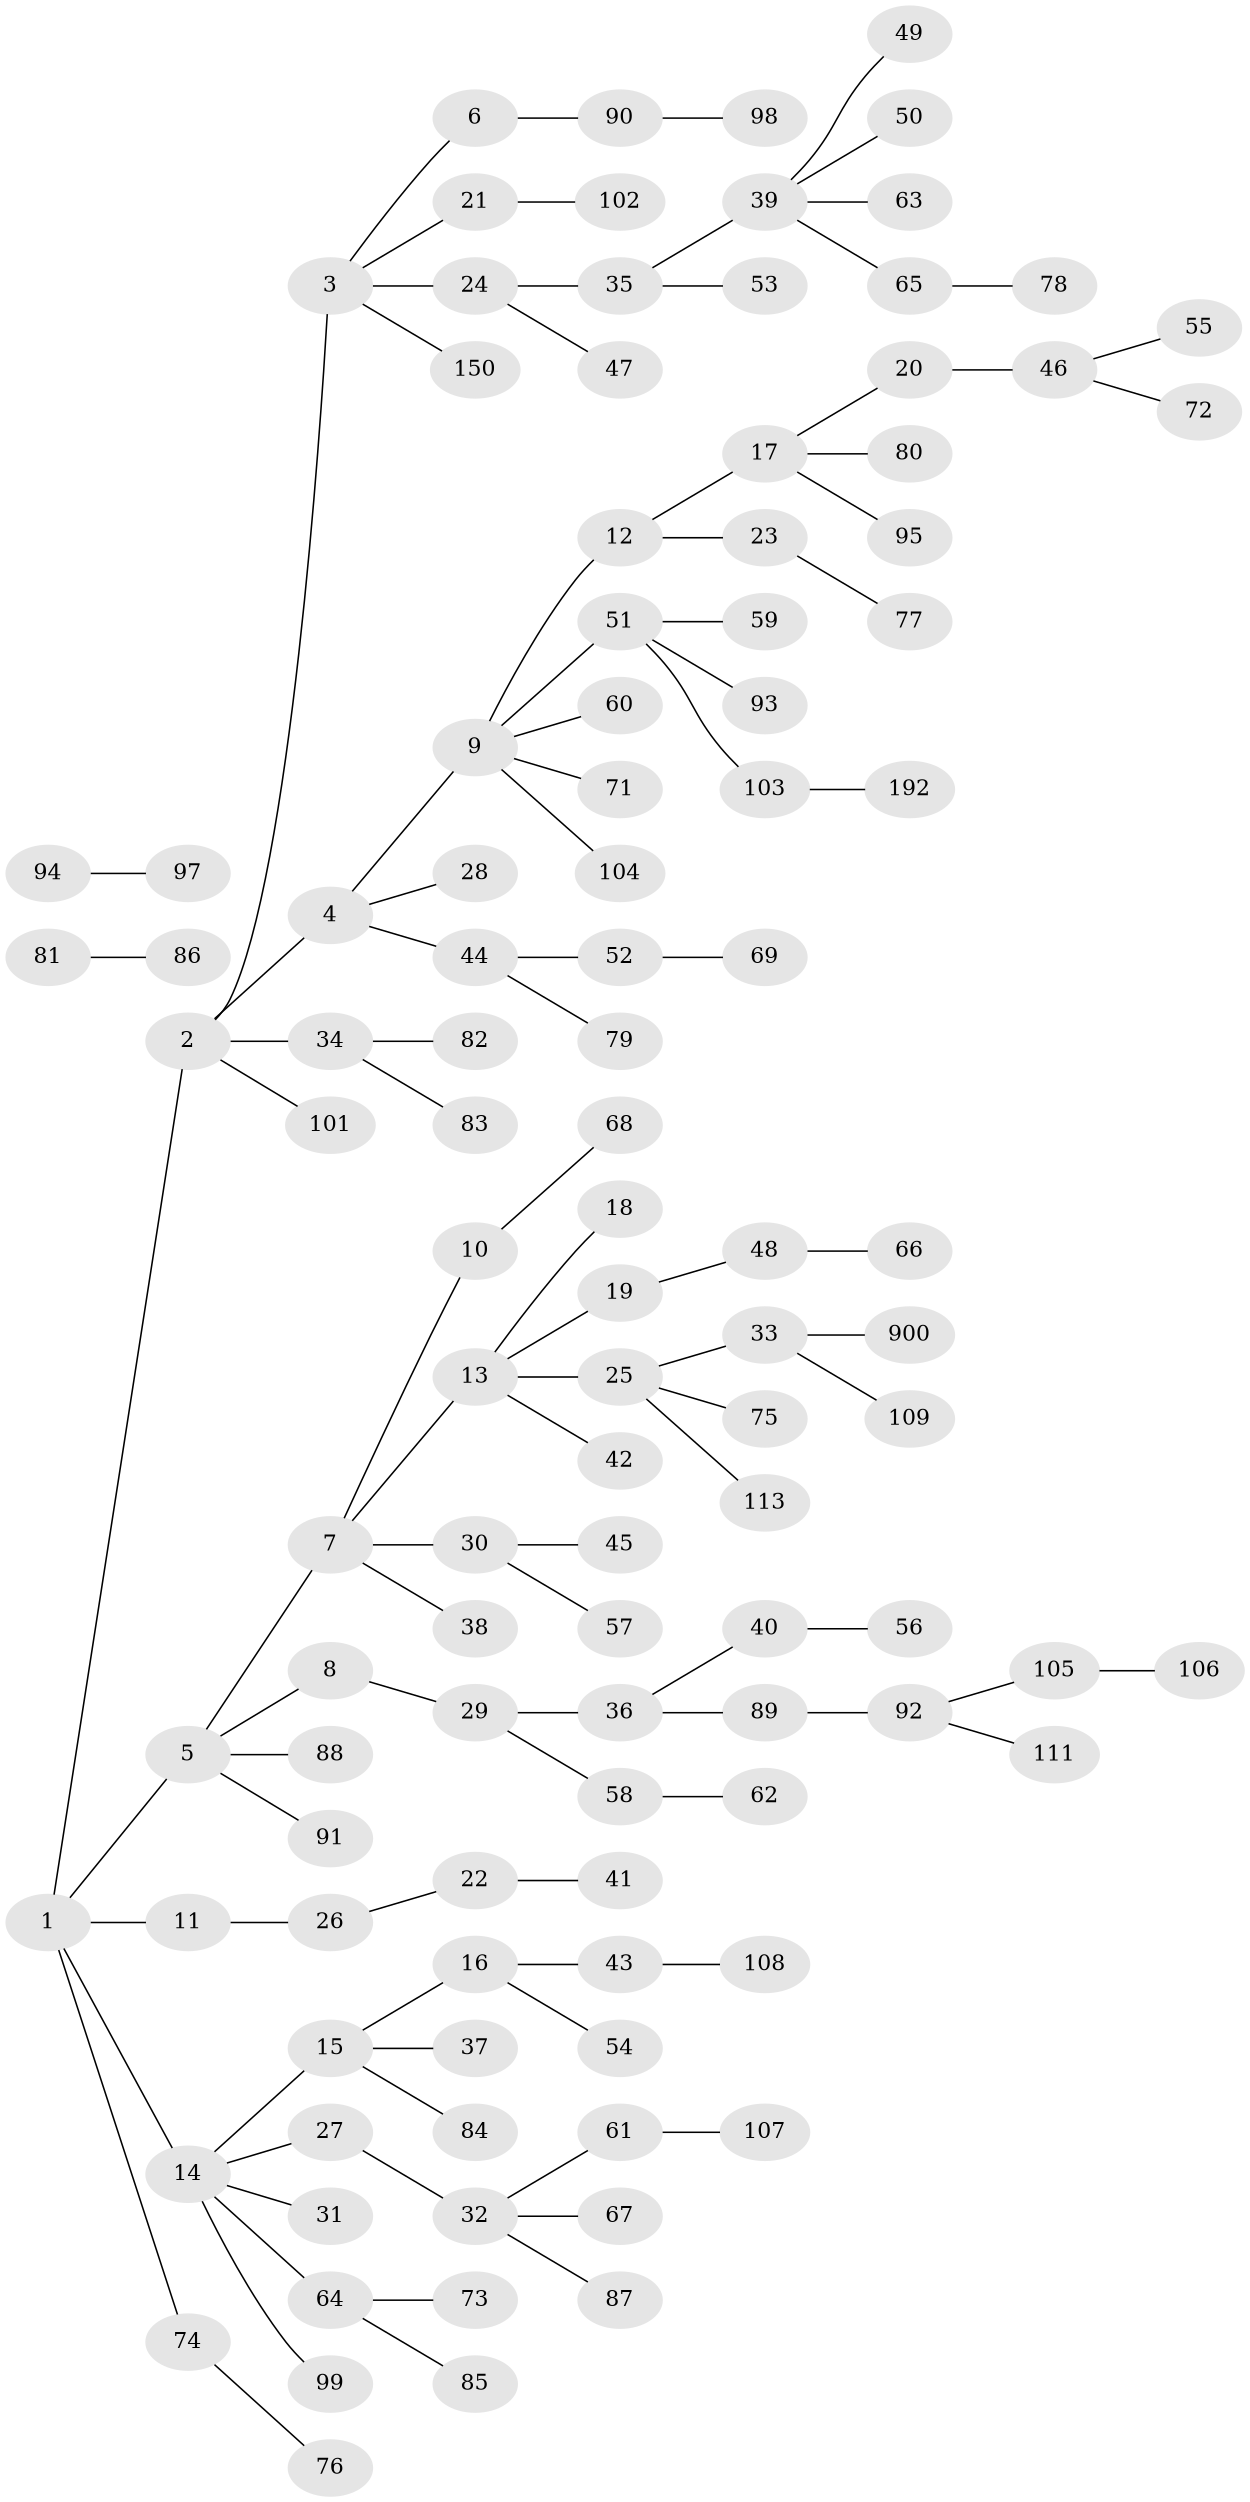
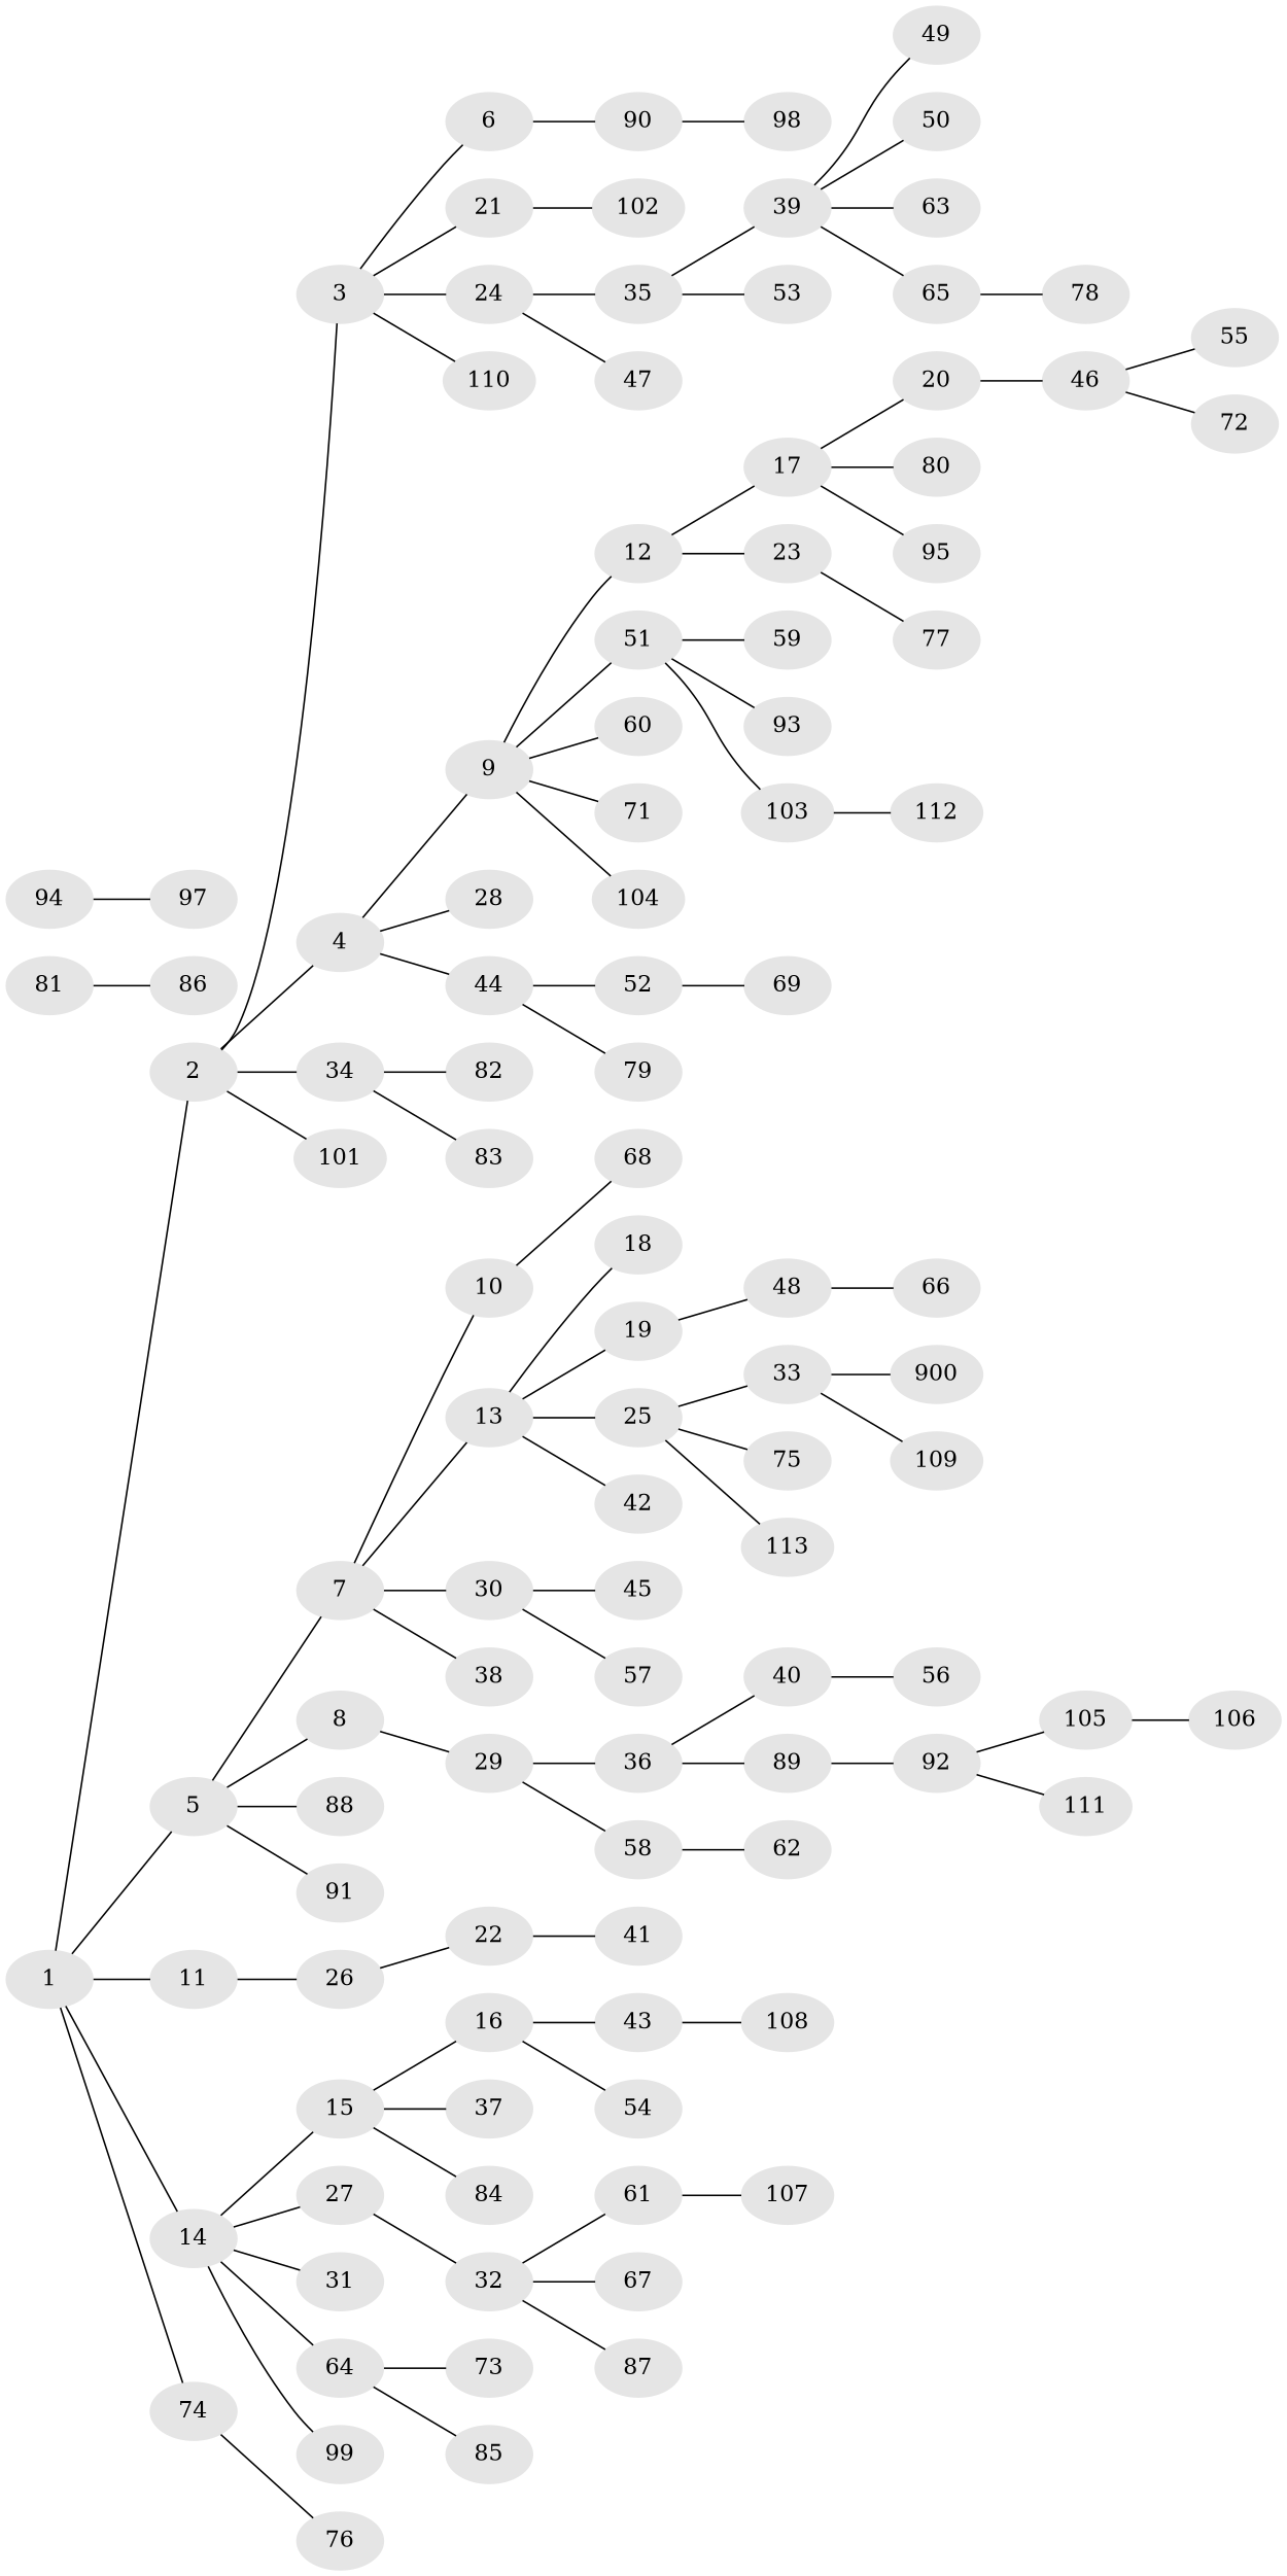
  graph {
    rankdir=LR
    node [color=gray90 style=filled]
    1
    2
    5
    11
    14
    74
    3
    4
    34
    101
    7
    8
    88
    91
    26
    15
    27
    31
    64
    99
    76
    6
    21
    24
-   110 [label=150]
+   110
    9
    28
    44
    82
    83
    90
    102
    35
    47
    12
    51
    60
    71
    104
    52
    79
    10
    13
    30
    38
    29
    98
    68
    18
    19
    25
    42
    45
    57
    36
    58
    17
    23
    59
    93
    103
    22
    41
    20
    80
    95
    77
    48
    33
    75
    113
    16
    37
    84
    32
    73
    85
    43
    54
    108
    46
    66
    55
    72
    39
    53
    n87 [label=900]
    109
    61
    67
    87
    40
    89
    62
    107
    49
    50
    63
    65
    56
    92
    78
    69
-   112 [label=192]
+   112
    81
    86
    94
    97
    105
    111
    106
    1 -- 2
    1 -- 5
    1 -- 11
    1 -- 14
    1 -- 74
    2 -- 3
    2 -- 4
    2 -- 34
    2 -- 101
    5 -- 7
    5 -- 8
    5 -- 88
    5 -- 91
    11 -- 26
    14 -- 15
    14 -- 27
    14 -- 31
    14 -- 64
    14 -- 99
    74 -- 76
    3 -- 6
    3 -- 21
    3 -- 24
    3 -- 110
    4 -- 9
    4 -- 28
    4 -- 44
    34 -- 82
    34 -- 83
    7 -- 10
    7 -- 13
    7 -- 30
    7 -- 38
    8 -- 29
    26 -- 22
    15 -- 16
    15 -- 37
    15 -- 84
    27 -- 32
    64 -- 73
    64 -- 85
    6 -- 90
    21 -- 102
    24 -- 35
    24 -- 47
    9 -- 12
    9 -- 51
    9 -- 60
    9 -- 71
    9 -- 104
    44 -- 52
    44 -- 79
    90 -- 98
    35 -- 39
    35 -- 53
    12 -- 17
    12 -- 23
    51 -- 59
    51 -- 93
    51 -- 103
    52 -- 69
    10 -- 68
    13 -- 18
    13 -- 19
    13 -- 25
    13 -- 42
    30 -- 45
    30 -- 57
    29 -- 36
    29 -- 58
    19 -- 48
    25 -- 33
    25 -- 75
    25 -- 113
    36 -- 40
    36 -- 89
    58 -- 62
    17 -- 20
    17 -- 80
    17 -- 95
    23 -- 77
    103 -- 112
    22 -- 41
    20 -- 46
    48 -- 66
    33 -- n87
    33 -- 109
    16 -- 43
    16 -- 54
    32 -- 61
    32 -- 67
    32 -- 87
    43 -- 108
    46 -- 55
    46 -- 72
    39 -- 49
    39 -- 50
    39 -- 63
    39 -- 65
    61 -- 107
    40 -- 56
    89 -- 92
    65 -- 78
    92 -- 105
    92 -- 111
    81 -- 86
    94 -- 97
    105 -- 106
  }
